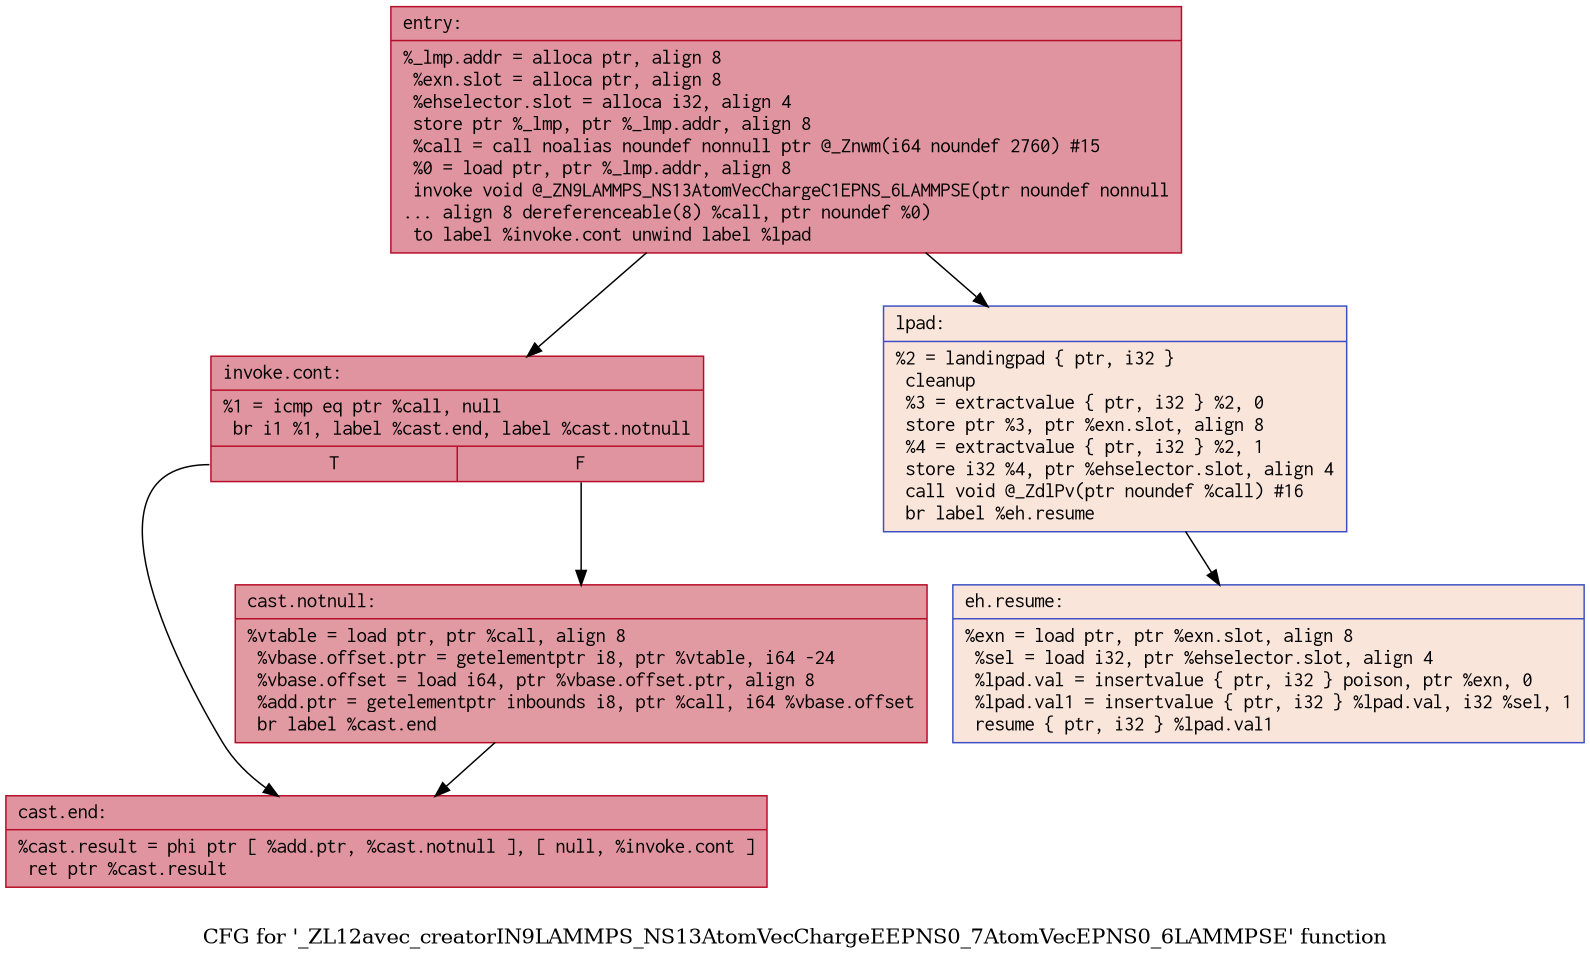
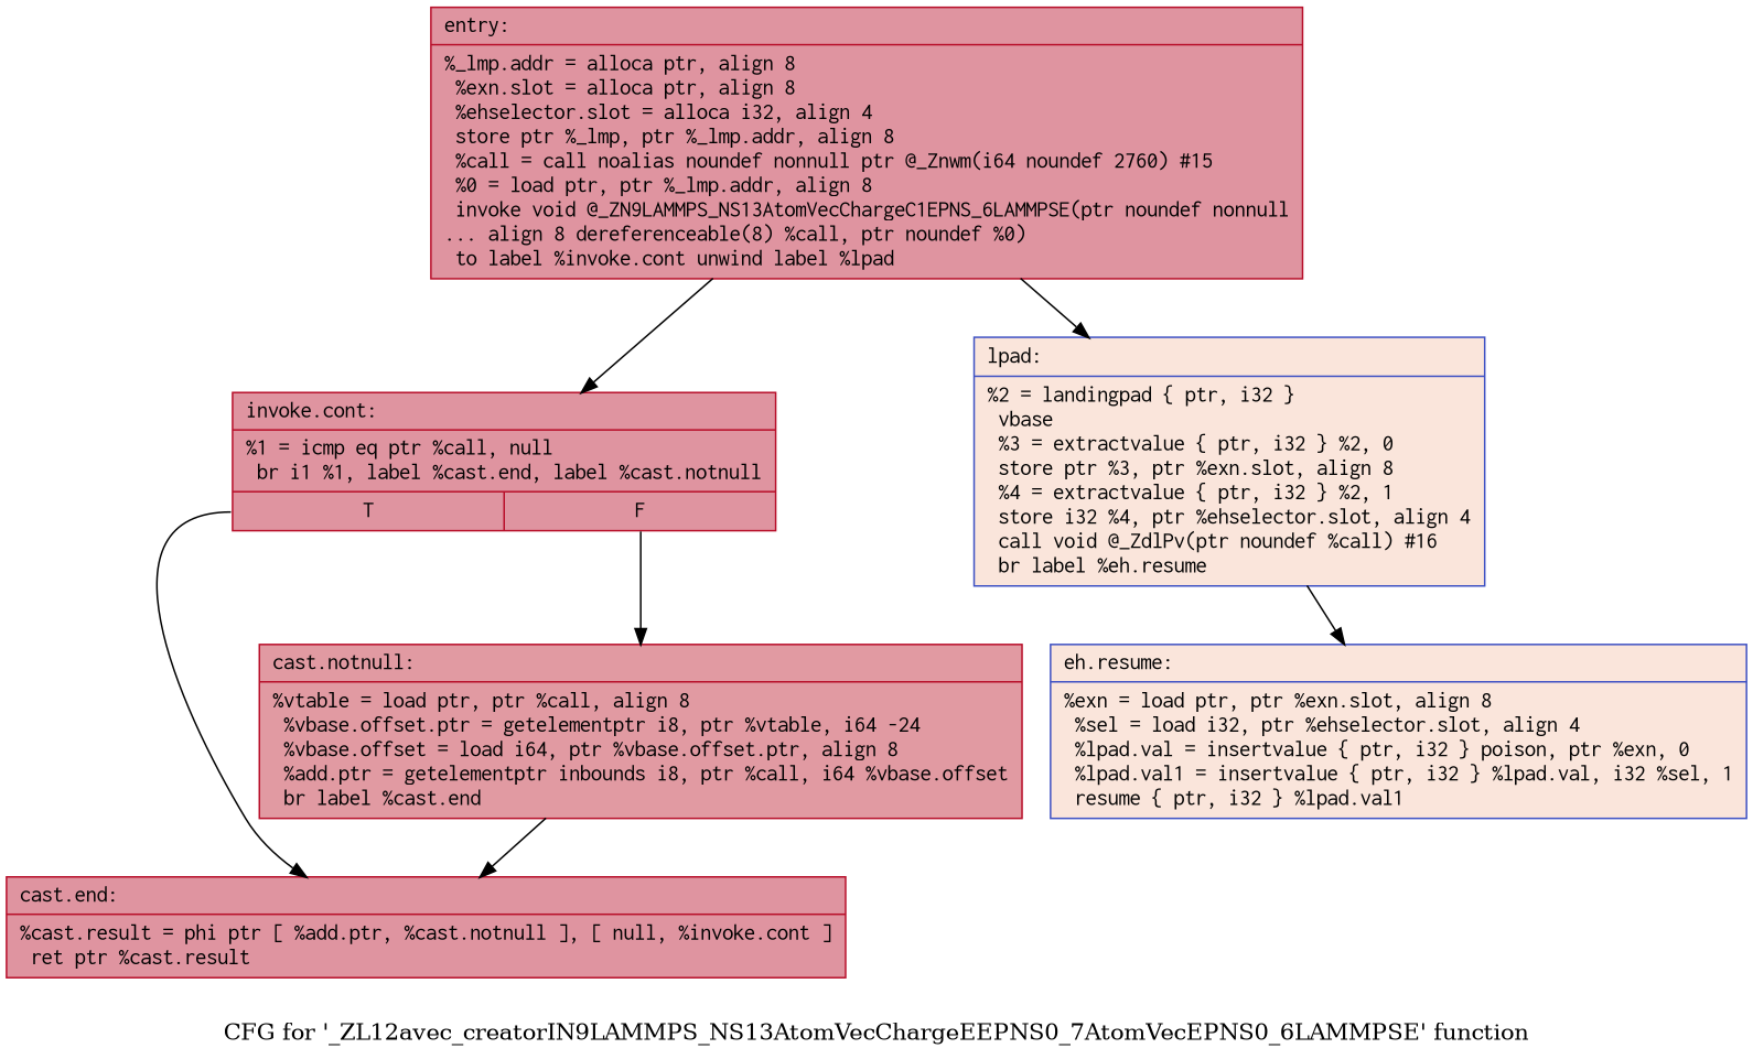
  digraph {
    label="CFG for '_ZL12avec_creatorIN9LAMMPS_NS13AtomVecChargeEEPNS0_7AtomVecEPNS0_6LAMMPSE' function"
    node [color="#b70d28ff" fillcolor="#b70d2870" fontname=Courier shape=record style=filled]
    n1 [label="{entry:\l|  %_lmp.addr = alloca ptr, align 8\l  %exn.slot = alloca ptr, align 8\l  %ehselector.slot = alloca i32, align 4\l  store ptr %_lmp, ptr %_lmp.addr, align 8\l  %call = call noalias noundef nonnull ptr @_Znwm(i64 noundef 2760) #15\l  %0 = load ptr, ptr %_lmp.addr, align 8\l  invoke void @_ZN9LAMMPS_NS13AtomVecChargeC1EPNS_6LAMMPSE(ptr noundef nonnull\l... align 8 dereferenceable(8) %call, ptr noundef %0)\l          to label %invoke.cont unwind label %lpad\l}"]
    n2 [label="{invoke.cont:\l|  %1 = icmp eq ptr %call, null\l  br i1 %1, label %cast.end, label %cast.notnull\l|{<s0>T|<s1>F}}"]
-   n3 [color="#3d50c3ff" fillcolor="#f4c5ad70" label="{lpad:\l|  %2 = landingpad \{ ptr, i32 \}\l          cleanup\l  %3 = extractvalue \{ ptr, i32 \} %2, 0\l  store ptr %3, ptr %exn.slot, align 8\l  %4 = extractvalue \{ ptr, i32 \} %2, 1\l  store i32 %4, ptr %ehselector.slot, align 4\l  call void @_ZdlPv(ptr noundef %call) #16\l  br label %eh.resume\l}"]
+   n3 [color="#3d50c3ff" fillcolor="#f4c5ad70" label="{lpad:\l|  %2 = landingpad \{ ptr, i32 \}\l          vbase\l  %3 = extractvalue \{ ptr, i32 \} %2, 0\l  store ptr %3, ptr %exn.slot, align 8\l  %4 = extractvalue \{ ptr, i32 \} %2, 1\l  store i32 %4, ptr %ehselector.slot, align 4\l  call void @_ZdlPv(ptr noundef %call) #16\l  br label %eh.resume\l}"]
    n4 [label="{cast.end:\l|  %cast.result = phi ptr [ %add.ptr, %cast.notnull ], [ null, %invoke.cont ]\l  ret ptr %cast.result\l}"]
    n5 [fillcolor="#bb1b2c70" label="{cast.notnull:\l|  %vtable = load ptr, ptr %call, align 8\l  %vbase.offset.ptr = getelementptr i8, ptr %vtable, i64 -24\l  %vbase.offset = load i64, ptr %vbase.offset.ptr, align 8\l  %add.ptr = getelementptr inbounds i8, ptr %call, i64 %vbase.offset\l  br label %cast.end\l}"]
    n6 [color="#3d50c3ff" fillcolor="#f4c5ad70" label="{eh.resume:\l|  %exn = load ptr, ptr %exn.slot, align 8\l  %sel = load i32, ptr %ehselector.slot, align 4\l  %lpad.val = insertvalue \{ ptr, i32 \} poison, ptr %exn, 0\l  %lpad.val1 = insertvalue \{ ptr, i32 \} %lpad.val, i32 %sel, 1\l  resume \{ ptr, i32 \} %lpad.val1\l}"]
    n1 -> n2
    n1 -> n3
    n2 -> n4 [tailport=s0]
    n2 -> n5 [tailport=s1]
    n3 -> n6
    n5 -> n4
  }
